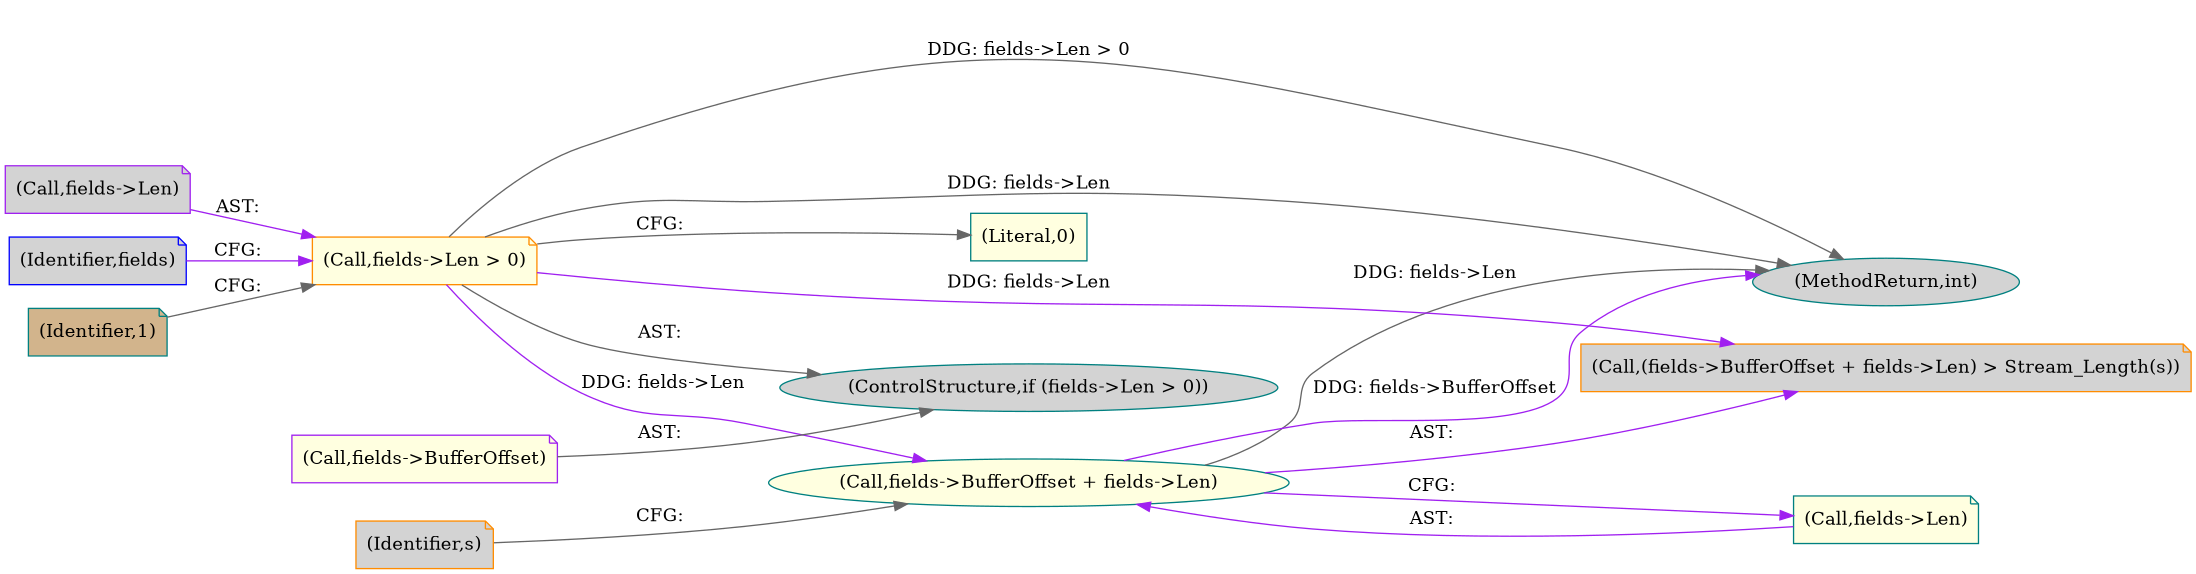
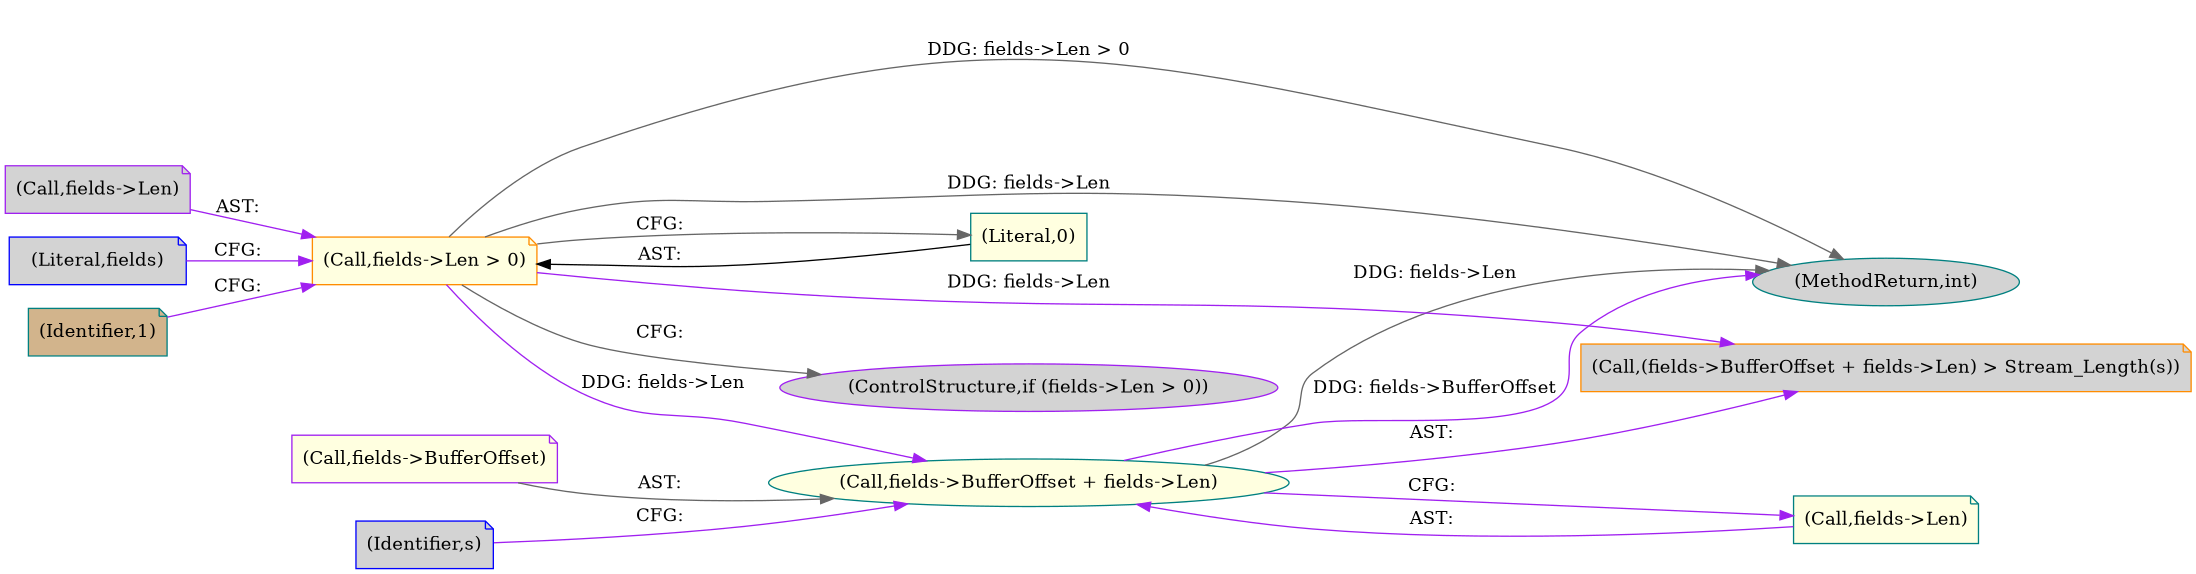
  digraph {
    rankdir=LR
    node [color=teal fillcolor=lightgrey shape=note style=filled]
    edge [color=purple]
    n1 [fillcolor=lightyellow label="(Call,fields->BufferOffset + fields->Len)" shape=ellipse]
    n2 [fillcolor=lightyellow label="(Call,fields->Len)"]
    n3 [label="(MethodReturn,int)" shape=ellipse]
    n4 [color=darkorange label="(Call,(fields->BufferOffset + fields->Len) > Stream_Length(s))"]
    n5 [color=darkorange fillcolor=lightyellow label="(Call,fields->Len > 0)"]
    n6 [fillcolor=lightyellow label="(Literal,0)" shape=box]
-   n7 [label="(ControlStructure,if (fields->Len > 0))" shape=ellipse]
-   n8 [color=darkorange label="(Identifier,s)"]
+   n7 [color=purple label="(ControlStructure,if (fields->Len > 0))" shape=ellipse]
+   n8 [color=blue label="(Identifier,s)"]
    n9 [color=purple label="(Call,fields->Len)"]
-   n10 [color=blue label="(Identifier,fields)"]
+   n10 [color=blue label="(Literal,fields)"]
    n11 [fillcolor=tan label="(Identifier,1)"]
    n12 [color=purple fillcolor=lightyellow label="(Call,fields->BufferOffset)"]
    n1 -> n2 [label="CFG: "]
    n1 -> n3 [color=gray40 label="DDG: fields->Len"]
    n1 -> n3 [label="DDG: fields->BufferOffset"]
    n1 -> n4 [label="AST: "]
    n2 -> n1 [label="AST: "]
    n5 -> n1 [label="DDG: fields->Len"]
    n5 -> n3 [color=gray40 label="DDG: fields->Len > 0"]
    n5 -> n3 [color=gray40 label="DDG: fields->Len"]
    n5 -> n4 [label="DDG: fields->Len"]
    n5 -> n6 [color=gray40 label="CFG: "]
-   n5 -> n7 [color=gray40 label="AST: "]
-   n8 -> n1 [color=gray40 label="CFG: "]
+   n5 -> n7 [color=gray40 label="CFG: "]
+   n6 -> n5 [color=black label="AST: "]
+   n8 -> n1 [label="CFG: "]
    n9 -> n5 [label="AST: "]
    n10 -> n5 [label="CFG: "]
-   n11 -> n5 [color=gray40 label="CFG: "]
-   n12 -> n7 [color=gray40 label="AST: "]
+   n11 -> n5 [label="CFG: "]
+   n12 -> n1 [color=gray40 label="AST: "]
  }
